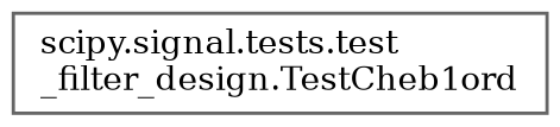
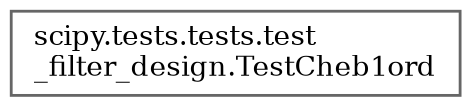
  digraph {
    rankdir=TB
    fontname="DejaVu Serif"
-   n1 [color=grey40 fillcolor=white fontname="DejaVu Serif" fontsize=10 height=0.2 label="scipy.signal.tests.test\l_filter_design.TestCheb1ord" shape=box style=filled width=0.4]
+   n1 [color=grey40 fillcolor=white fontname="DejaVu Serif" fontsize=10 height=0.2 label="scipy.tests.tests.test\l_filter_design.TestCheb1ord" shape=box style=filled width=0.4]
  }
